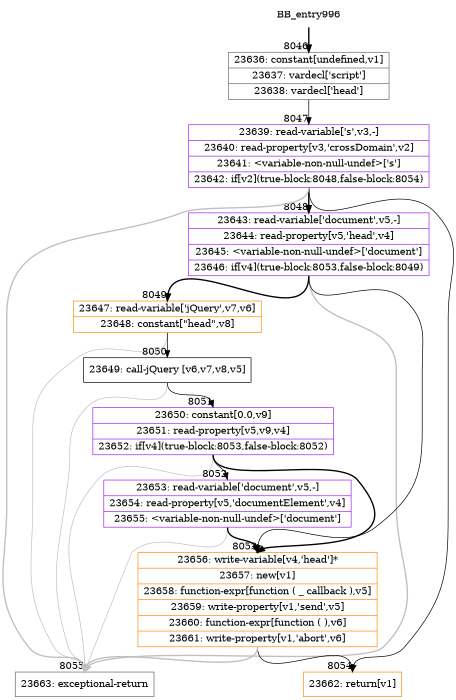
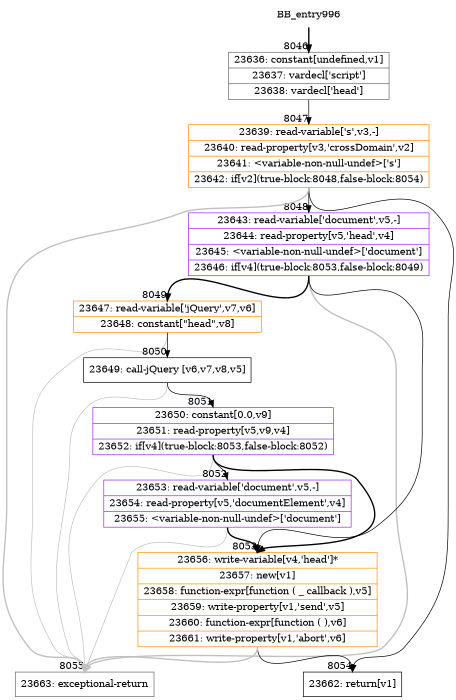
  digraph {
    rankdir=TD
    node [color=gray40 shape=record]
    edge [headport=n style=solid tailport=s]
    n1 [label=BB_entry996 shape=none]
    n2 [label="{23636: constant[undefined,v1]|23637: vardecl['script']|23638: vardecl['head']}"]
-   n3 [color=purple label="{23639: read-variable['s',v3,-]|23640: read-property[v3,'crossDomain',v2]|23641: \<variable-non-null-undef\>['s']|23642: if[v2](true-block:8048,false-block:8054)}"]
+   n3 [color=darkorange label="{23639: read-variable['s',v3,-]|23640: read-property[v3,'crossDomain',v2]|23641: \<variable-non-null-undef\>['s']|23642: if[v2](true-block:8048,false-block:8054)}"]
    n4 [color=purple label="{23643: read-variable['document',v5,-]|23644: read-property[v5,'head',v4]|23645: \<variable-non-null-undef\>['document']|23646: if[v4](true-block:8053,false-block:8049)}"]
-   n5 [color=darkorange label="{23662: return[v1]}"]
+   n5 [color=black label="{23662: return[v1]}"]
    n6 [label="{23663: exceptional-return}"]
    n7 [color=darkorange label="{23656: write-variable[v4,'head']*|23657: new[v1]|23658: function-expr[function ( _ callback ),v5]|23659: write-property[v1,'send',v5]|23660: function-expr[function ( ),v6]|23661: write-property[v1,'abort',v6]}"]
    n8 [color=darkorange label="{23647: read-variable['jQuery',v7,v6]|23648: constant[\"head\",v8]}"]
    n9 [color=black label="{23649: call-jQuery [v6,v7,v8,v5]}"]
    n10 [color=purple label="{23650: constant[0.0,v9]|23651: read-property[v5,v9,v4]|23652: if[v4](true-block:8053,false-block:8052)}"]
    n11 [color=purple label="{23653: read-variable['document',v5,-]|23654: read-property[v5,'documentElement',v4]|23655: \<variable-non-null-undef\>['document']}"]
    n1 -> n2 [headlabel="    8046" style=bold]
    n2 -> n3 [headlabel="      8047"]
-   n3 -> n4 [headlabel="      8048" style=bold]
+   n3 -> n4 [headlabel="      8048"]
    n3 -> n5 [headlabel="      8054"]
    n3 -> n6 [color=gray headlabel="      8055" style=bold]
    n4 -> n6 [color=gray style=bold]
    n4 -> n7 [headlabel="      8053"]
    n4 -> n8 [headlabel="      8049" style=bold]
    n7 -> n5
    n7 -> n6 [color=gray style=bold]
    n8 -> n6 [color=gray]
    n8 -> n9 [headlabel="      8050"]
    n9 -> n6 [color=gray]
    n9 -> n10 [headlabel="      8051"]
    n10 -> n6 [color=gray]
    n10 -> n7 [style=bold]
    n10 -> n11 [headlabel="      8052"]
    n11 -> n6 [color=gray]
    n11 -> n7 [style=bold]
  }
